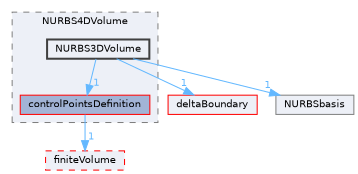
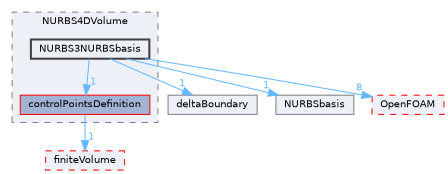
  digraph {
    compound=true
    node [color=red fillcolor="#edf0f7" fontname=Helvetica fontsize=10 shape=box style=filled]
    edge [color=steelblue1 fontcolor=steelblue1 fontname=Helvetica fontsize=10 headlabel=1 labeldistance=1.5 labelfontname=Helvetica labelfontsize=10]
    n1 [fillcolor="#a2b4d6" height=0.2 label=controlPointsDefinition width=0.4]
-   n2 [color=grey25 height=0.2 label=NURBS3DVolume style="filled,bold" width=0.4]
+   n2 [color=grey25 height=0.2 label=NURBS3NURBSbasis style="filled,bold" width=0.4]
    n3 [height=0.2 label=finiteVolume style="filled,dashed" width=0.4]
-   n4 [height=0.2 label=deltaBoundary width=0.4]
+   n4 [color=grey50 height=0.2 label=deltaBoundary width=0.4]
    n5 [color=grey50 height=0.2 label=NURBSbasis width=0.4]
+   n6 [height=0.2 label=OpenFOAM style="filled,dashed" width=0.4]
    subgraph cluster_1 {
      bgcolor="#edf0f7"
      fontname=Helvetica
      fontsize=10
      label=NURBS4DVolume
      pencolor=grey50
      style="filled,dashed"
      n1
      n2
    }
    n1 -> n3
    n2 -> n1
    n2 -> n4
    n2 -> n5
+   n2 -> n6 [headlabel=8]
  }
